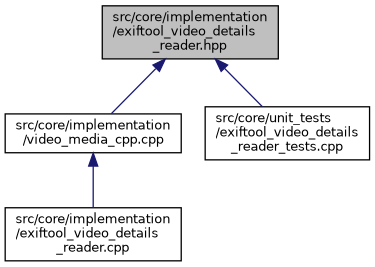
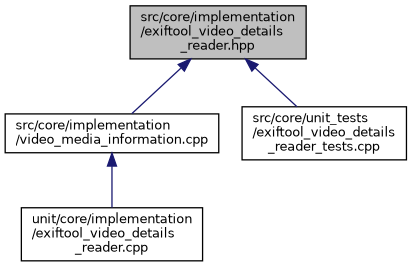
  digraph {
    node [color=black fillcolor=white fontname=Helvetica fontsize=10 shape=record style=filled]
    edge [color=midnightblue dir=back fontname=Helvetica fontsize=10 labelfontname=Helvetica labelfontsize=10 style=solid]
    n1 [fillcolor=grey75 fontcolor=black height=0.2 label="src/core/implementation\l/exiftool_video_details\l_reader.hpp" width=0.4]
-   n2 [height=0.2 label="src/core/implementation\l/video_media_cpp.cpp" width=0.4]
+   n2 [height=0.2 label="src/core/implementation\l/video_media_information.cpp" width=0.4]
    n3 [height=0.2 label="src/core/unit_tests\l/exiftool_video_details\l_reader_tests.cpp" width=0.4]
-   n4 [height=0.2 label="src/core/implementation\l/exiftool_video_details\l_reader.cpp" width=0.4]
+   n4 [height=0.2 label="unit/core/implementation\l/exiftool_video_details\l_reader.cpp" width=0.4]
    n1 -> n2
    n1 -> n3
    n2 -> n4
  }
